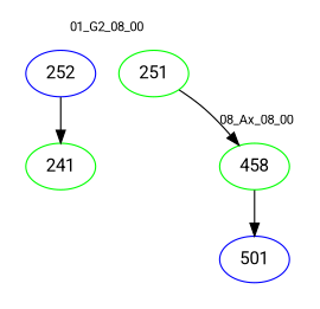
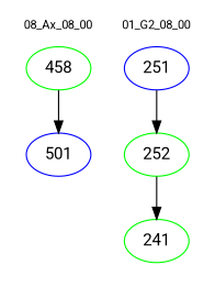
  digraph {
    fontname=Roboto
    node [color=green fontname=Roboto]
    edge [color=black fontname=Roboto]
    n1 [label=458]
    n2 [color=blue label=501]
-   n3 [label=251]
-   n4 [color=blue label=252]
+   n3 [color=blue label=251]
+   n4 [label=252]
    n5 [label=241]
    subgraph cluster_1 {
      color=white
      fontsize=10
      label="08_Ax_08_00"
      n1
      n2
    }
    subgraph cluster_2 {
      color=white
      fontsize=10
      label="01_G2_08_00"
      n3
      n4
      n5
    }
    n1 -> n2
-   n3 -> n1
+   n3 -> n4
    n4 -> n5
  }
